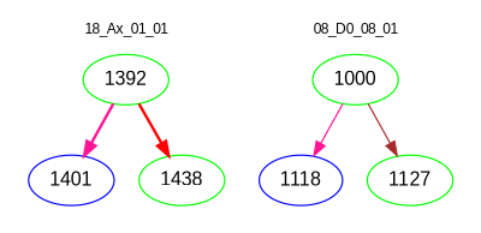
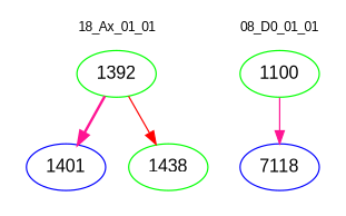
  digraph {
    fontname="Liberation Sans"
    node [color=green fontname="Liberation Sans"]
    edge [color=deeppink fontname="Liberation Sans" style=bold]
    n1 [color=blue label=1401]
    n2 [label=1392]
    n3 [label=1438]
-   n4 [color=blue label=1118]
-   n5 [label=1000]
-   n6 [label=1127]
+   n4 [color=blue label=7118]
+   n5 [label=1100]
    subgraph cluster_1 {
      color=white
      fontsize=10
      label="18_Ax_01_01"
      n1
      n2
      n3
    }
    subgraph cluster_2 {
      color=white
      fontsize=10
-     label="08_D0_08_01"
+     label="08_D0_01_01"
      n4
      n5
-     n6
    }
    n2 -> n1
-   n2 -> n3 [color=red]
+   n2 -> n3 [color=red style=solid]
    n5 -> n4 [style=solid]
-   n5 -> n6 [color=brown style=solid]
  }
